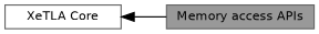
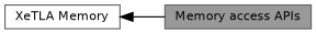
  digraph {
    rankdir=LR
    node [fontname=Helvetica fontsize=10 shape=box style=filled]
-   n1 [color=grey40 fillcolor=white height=0.2 label="XeTLA Core" width=0.4]
+   n1 [color=grey40 fillcolor=white height=0.2 label="XeTLA Memory" width=0.4]
    n2 [color=gray40 fillcolor=grey60 fontcolor=black height=0.2 label="Memory access APIs" width=0.4]
    n1 -> n2 [dir=back fontname=Helvetica fontsize=10 labelfontname=Helvetica labelfontsize=10 shape=plaintext style=solid]
  }
